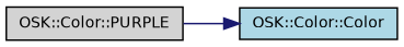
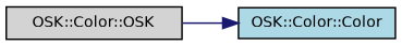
  digraph {
    rankdir=LR
    node [color=black fontname=Helvetica fontsize=10 shape=record style=filled]
-   n1 [fillcolor=lightgrey fontcolor=black height=0.2 label="OSK::Color::PURPLE" width=0.4]
+   n1 [fillcolor=lightgrey fontcolor=black height=0.2 label="OSK::Color::OSK" width=0.4]
    n2 [fillcolor=lightblue height=0.2 label="OSK::Color::Color" width=0.4]
    n1 -> n2 [color=midnightblue fontname=Helvetica fontsize=10 labelfontname=Helvetica labelfontsize=10 style=solid]
  }
